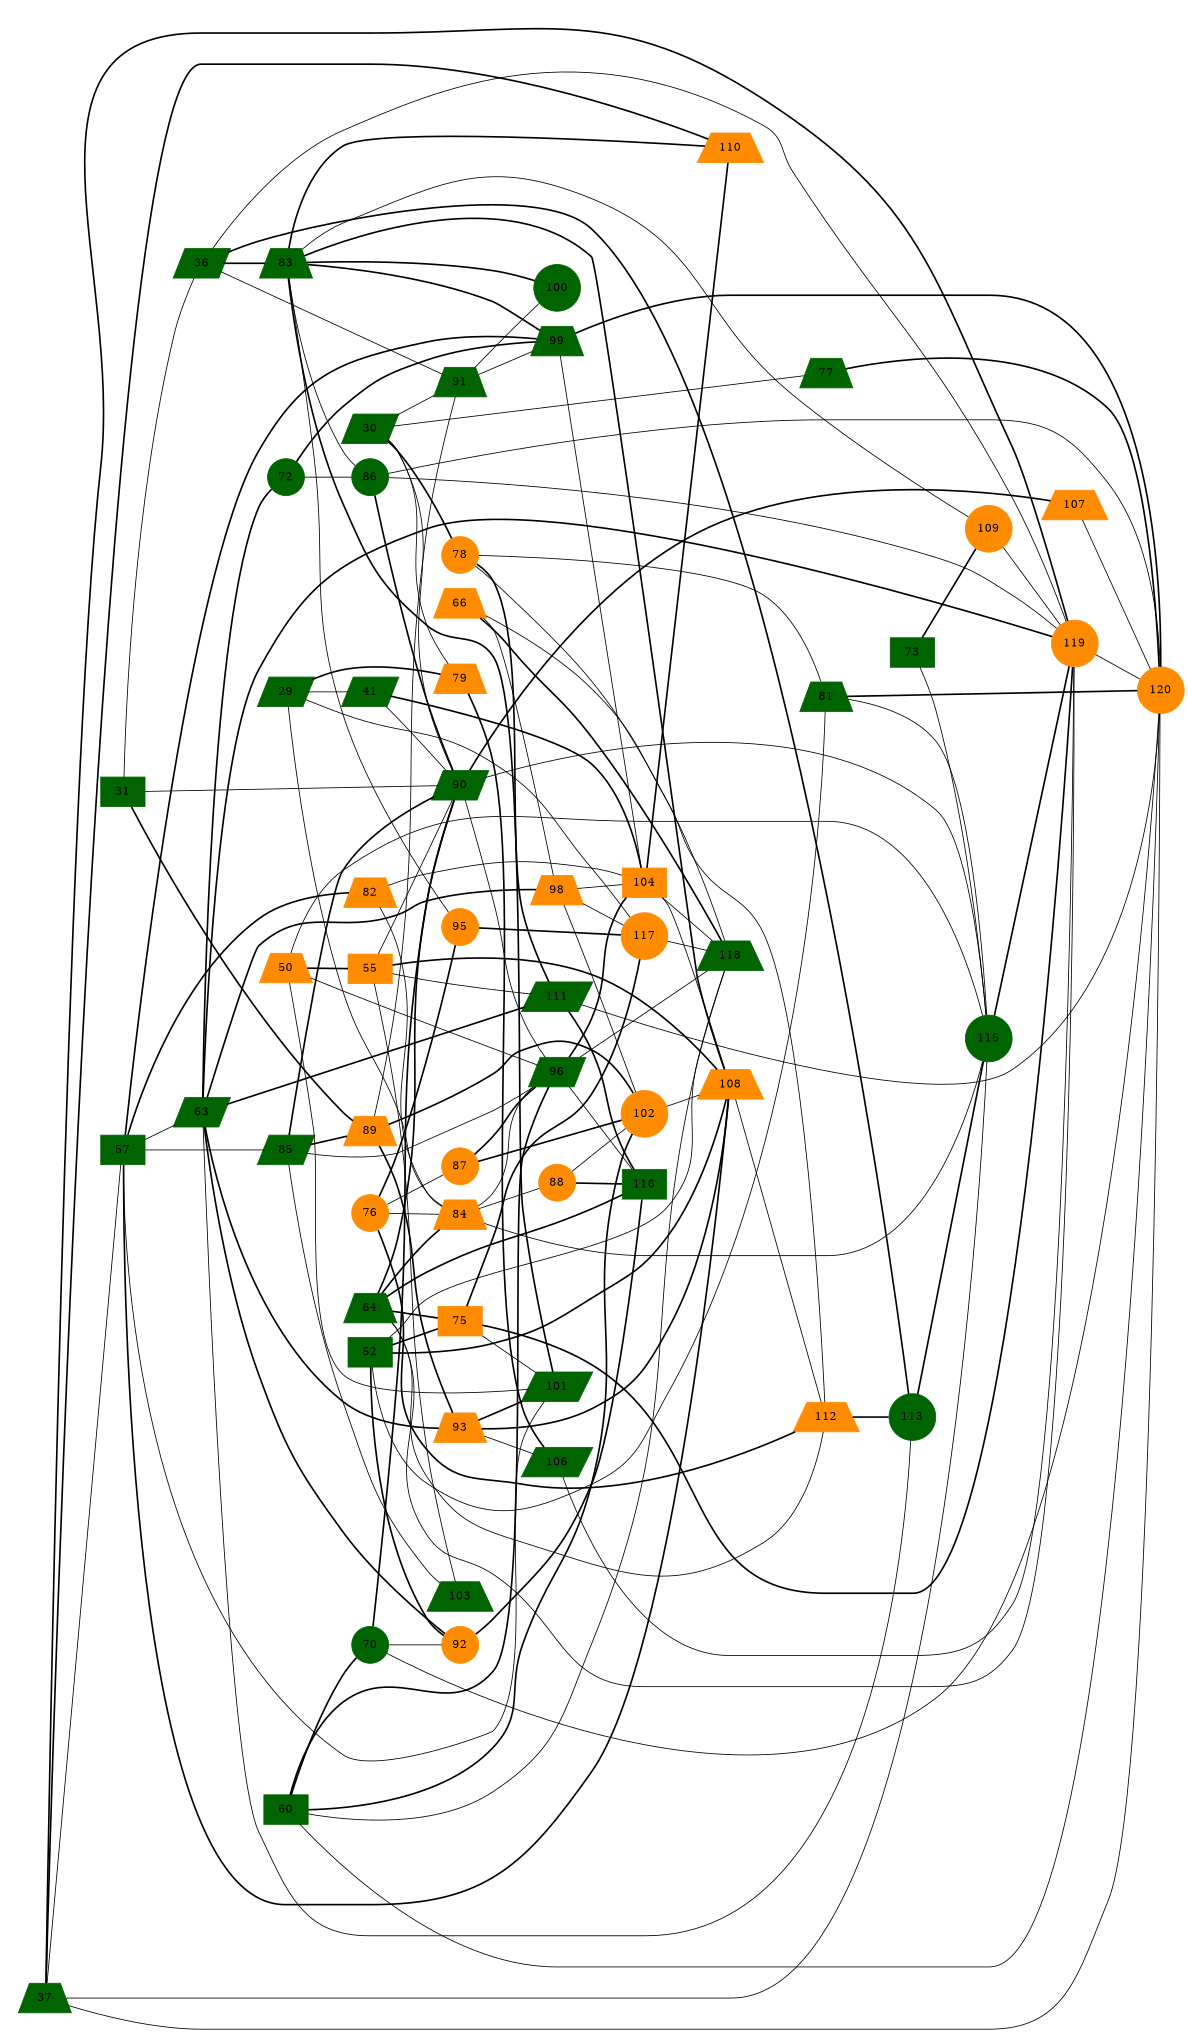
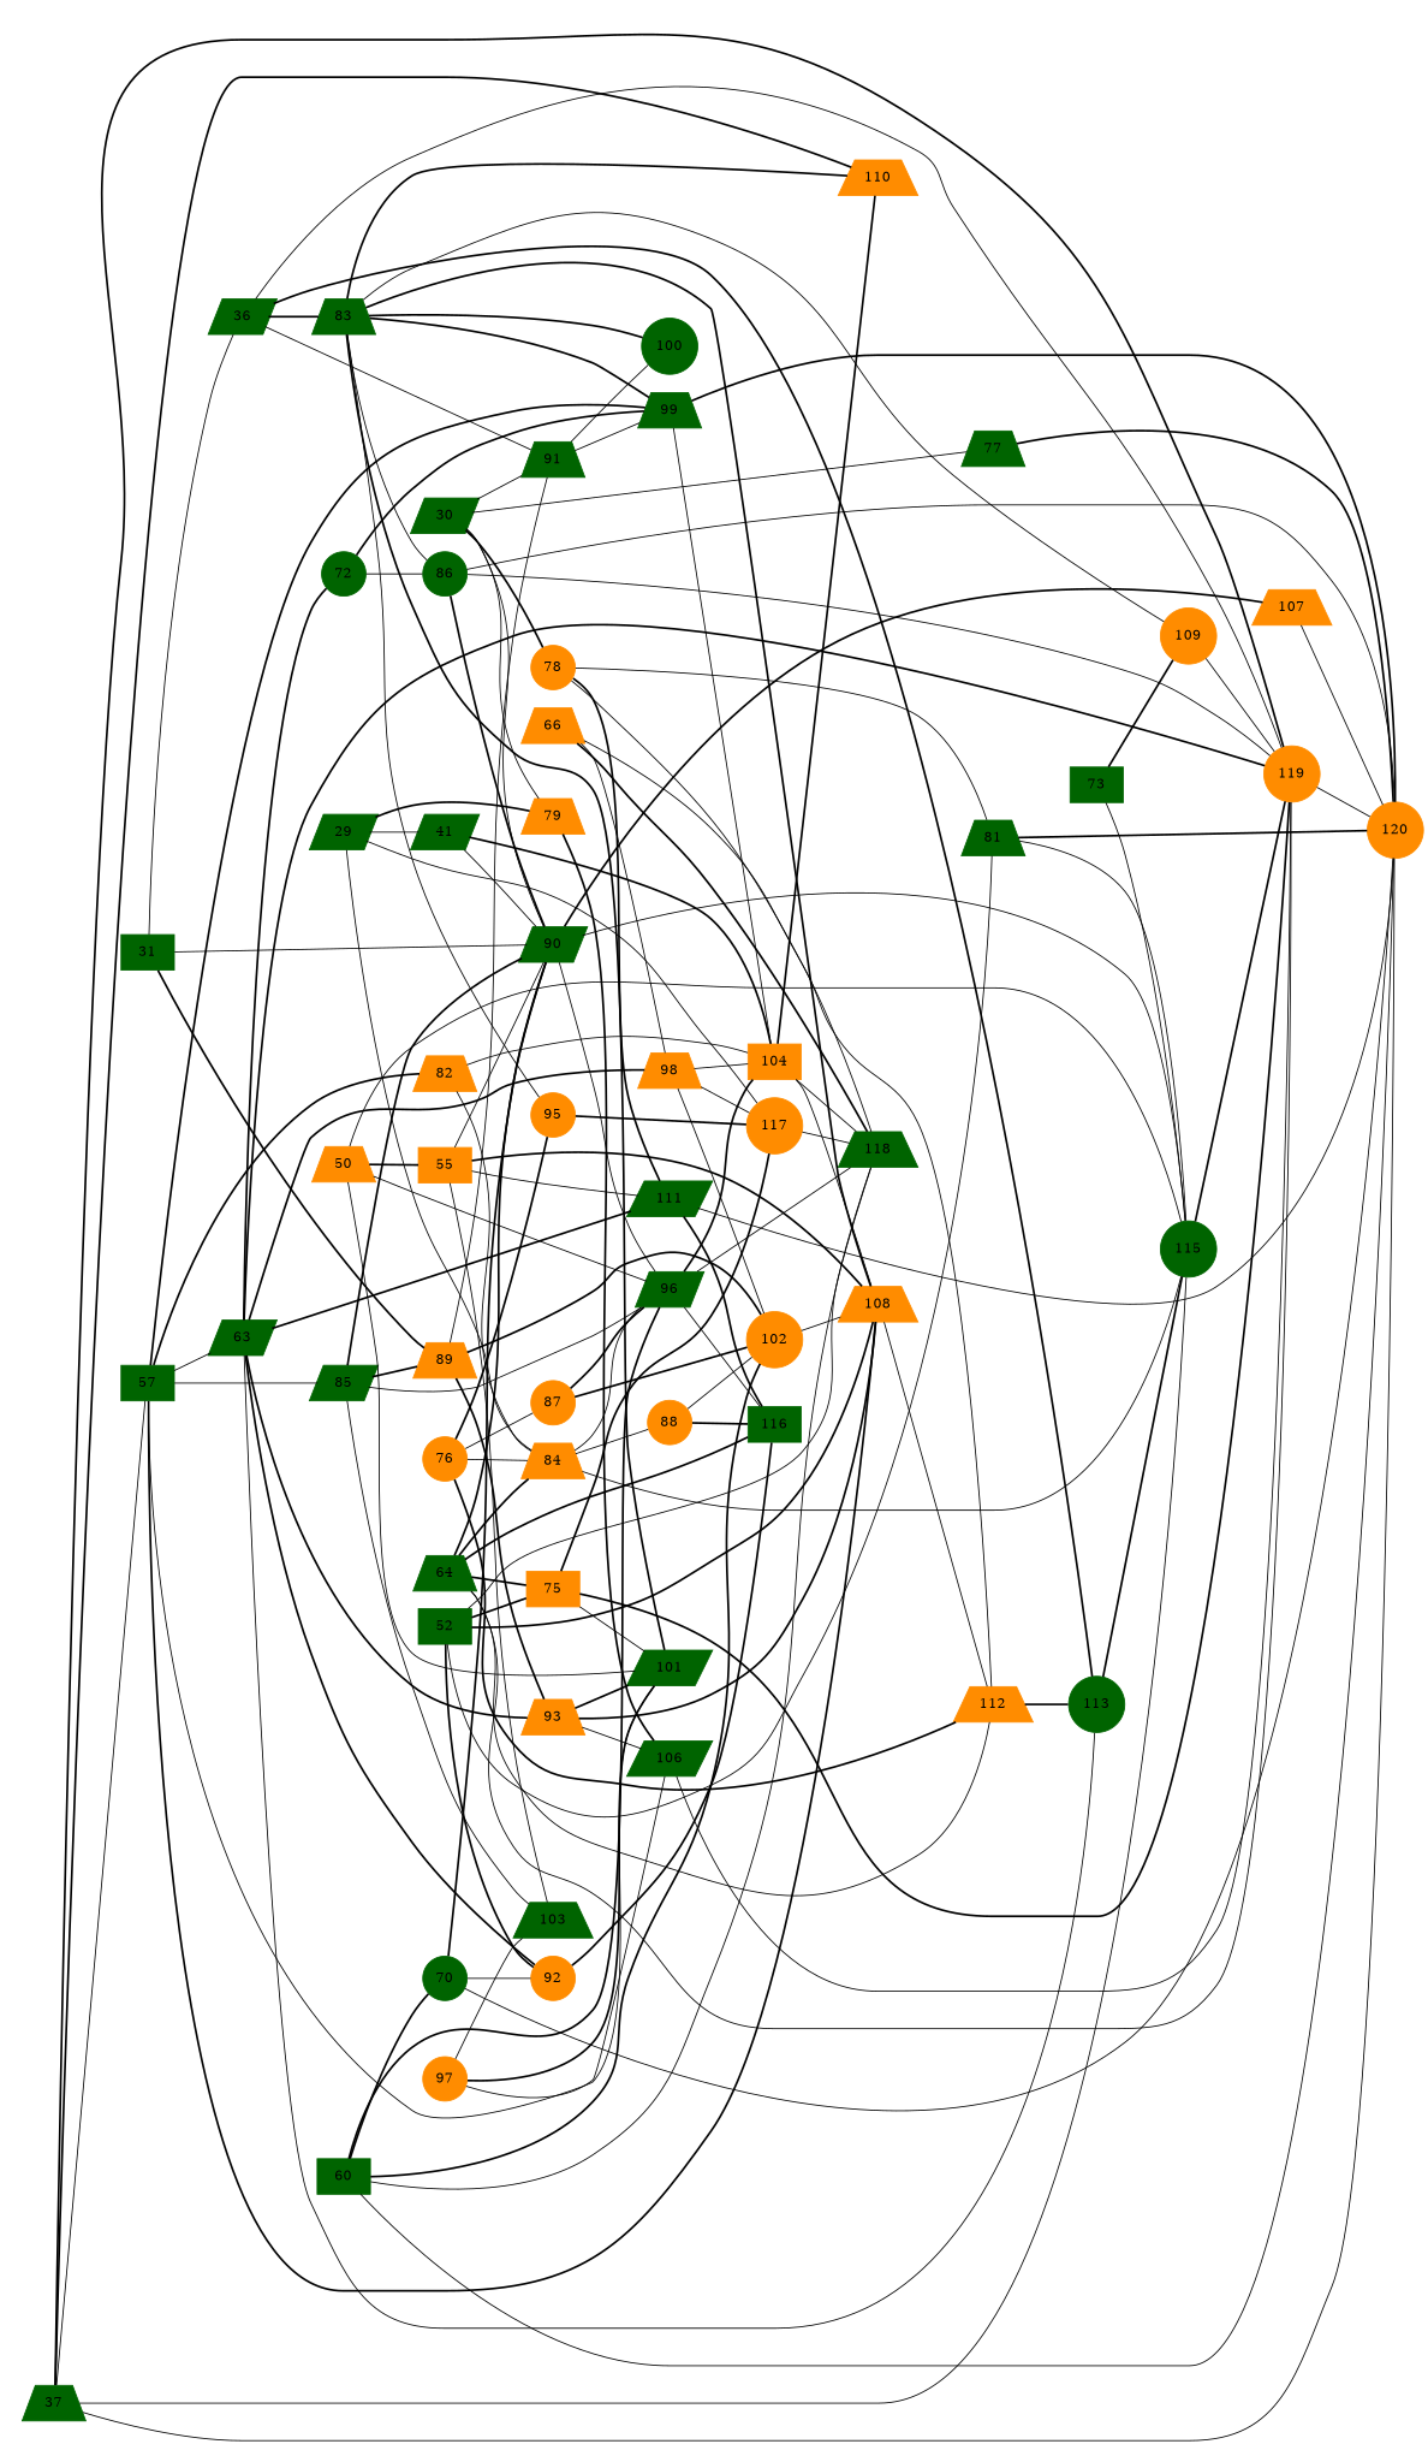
  graph {
    rankdir=LR
    node [color=darkgreen shape=trapezium style=filled]
    edge [style=solid]
    29 [shape=parallelogram super="+12"]
    41 [shape=parallelogram]
    79 [color=darkorange]
    84 [color=darkorange super="+28"]
    117 [color=darkorange shape=circle super="+26"]
    90 [shape=parallelogram super="+44+24"]
    104 [color=darkorange shape=box super="+9"]
    106 [shape=parallelogram]
    115 [shape=circle super="+16+69"]
    96 [shape=parallelogram super="+19+74+80"]
    88 [color=darkorange shape=circle]
    118 [super="+61+53"]
    30 [shape=parallelogram]
    77
    78 [color=darkorange shape=circle]
    91 [super="+67"]
    120 [color=darkorange shape=circle super="+32+42+47"]
    81
    111 [shape=parallelogram super="+58"]
    107 [color=darkorange]
    99 [super="+25"]
    100 [shape=circle]
    31 [shape=box]
    36 [shape=parallelogram]
    89 [color=darkorange super="+5"]
    83 [super="+46+62"]
    113 [shape=circle super="+59+105"]
    119 [color=darkorange shape=circle super="+65+94"]
    102 [color=darkorange shape=circle super="+38"]
    93 [color=darkorange super="+68"]
    110 [color=darkorange]
    101 [shape=parallelogram super="+39"]
    108 [color=darkorange super="+48"]
    86 [shape=circle super="+49"]
    109 [color=darkorange shape=circle]
    95 [color=darkorange shape=circle]
    37 [super="+23+34"]
    57 [shape=box super="+2+6+27"]
    63 [shape=parallelogram super="+56"]
    82 [color=darkorange]
    85 [shape=parallelogram]
    50 [color=darkorange super="+14"]
    55 [color=darkorange shape=box super="+33"]
    103
    116 [shape=box super="+21"]
    52 [shape=box super="+10"]
    75 [color=darkorange shape=box]
    92 [color=darkorange shape=circle]
    112 [color=darkorange]
    72 [shape=circle]
    98 [color=darkorange]
    70 [shape=circle super="+43"]
    60 [shape=box]
    64 [super="+17"]
    66 [color=darkorange]
    73 [shape=box super="+22"]
    76 [color=darkorange shape=circle]
    87 [color=darkorange shape=circle]
+   97 [color=darkorange shape=circle]
    29 -- 41
    29 -- 79 [style=bold weight=2]
    29 -- 84
    29 -- 117
    41 -- 90
    41 -- 104 [style=bold]
    79 -- 106 [style=bold]
    84 -- 115 [weight=2]
    84 -- 96 [weight=3]
    84 -- 88
    117 -- 118
    90 -- 115
    90 -- 96 [weight=2]
    90 -- 107 [style=bold]
    104 -- 118
    104 -- 110 [style=bold]
    104 -- 108 [weight=2]
    106 -- 119 [weight=2]
    115 -- 119 [style=bold]
    96 -- 104 [style=bold]
    96 -- 118 [weight=3]
    96 -- 116
    88 -- 102
    88 -- 116 [style=bold]
    30 -- 79
    30 -- 90 [weight=2]
    30 -- 77
    30 -- 78 [style=bold]
    30 -- 91
    77 -- 120 [style=bold]
    78 -- 118
    78 -- 81
    78 -- 111 [style=bold]
    91 -- 99
    91 -- 100
    81 -- 115
    81 -- 120 [style=bold]
    111 -- 120
    111 -- 116 [style=bold]
    107 -- 120
    99 -- 104
    99 -- 120 [style=bold]
    31 -- 90
    31 -- 36
    31 -- 89 [style=bold]
    36 -- 91
    36 -- 83 [style=bold]
    36 -- 113 [style=bold]
    36 -- 119
    89 -- 91
    89 -- 102 [style=bold]
    89 -- 93 [style=bold]
    83 -- 99 [style=bold weight=2]
    83 -- 100 [style=bold]
    83 -- 110 [style=bold]
    83 -- 101 [style=bold]
    83 -- 108 [style=bold weight=2]
    83 -- 86
    83 -- 109
    83 -- 95
    113 -- 115 [style=bold]
    119 -- 120
    102 -- 108
    93 -- 106 [weight=2]
    93 -- 101 [style=bold]
    93 -- 108 [style=bold]
    108 -- 112
    86 -- 90 [style=bold]
    86 -- 120
    86 -- 119
    109 -- 119
    95 -- 117 [style=bold]
    37 -- 115 [weight=3]
    37 -- 120 [weight=2]
    37 -- 119 [style=bold]
    37 -- 110 [style=bold]
    37 -- 57
    57 -- 99 [style=bold]
    57 -- 101
    57 -- 108 [style=bold]
    57 -- 63
    57 -- 82 [style=bold]
    57 -- 85 [weight=2]
    63 -- 111 [style=bold]
    63 -- 113 [weight=2]
    63 -- 119 [style=bold]
    63 -- 93 [style=bold weight=2]
    63 -- 92 [style=bold]
    63 -- 72 [style=bold weight=2]
    63 -- 98 [style=bold]
    82 -- 84
    82 -- 104
    85 -- 90 [style=bold weight=2]
    85 -- 96
    85 -- 89 [style=bold]
    85 -- 103
    50 -- 115
    50 -- 96
    50 -- 101
    50 -- 55 [style=bold]
    55 -- 90
    55 -- 111
    55 -- 108 [style=bold]
    55 -- 103
    52 -- 118
    52 -- 81
    52 -- 108 [style=bold]
    52 -- 75 [style=bold]
    52 -- 92 [style=bold]
    75 -- 117 [style=bold]
    75 -- 119 [style=bold]
    75 -- 101 [weight=2]
    92 -- 116 [style=bold weight=2]
    112 -- 113 [style=bold]
    72 -- 99 [style=bold]
    72 -- 86
    98 -- 117
    98 -- 104
    98 -- 102
    70 -- 90 [style=bold]
    70 -- 120
    70 -- 92
    60 -- 96 [style=bold]
    60 -- 118
    60 -- 120
    60 -- 102 [style=bold]
    60 -- 70 [style=bold weight=2]
    64 -- 84 [style=bold]
    64 -- 90 [style=bold]
    64 -- 119
    64 -- 116 [style=bold]
    64 -- 75 [style=bold weight=2]
    64 -- 112
    66 -- 118 [style=bold]
    66 -- 112
    66 -- 98
    73 -- 115 [weight=2]
    73 -- 109 [style=bold]
    76 -- 84
    76 -- 95 [style=bold]
    76 -- 112 [style=bold]
    76 -- 87
    87 -- 96 [style=bold]
    87 -- 102 [style=bold]
+   97 -- 106
+   97 -- 101 [style=bold]
+   97 -- 103
  }
